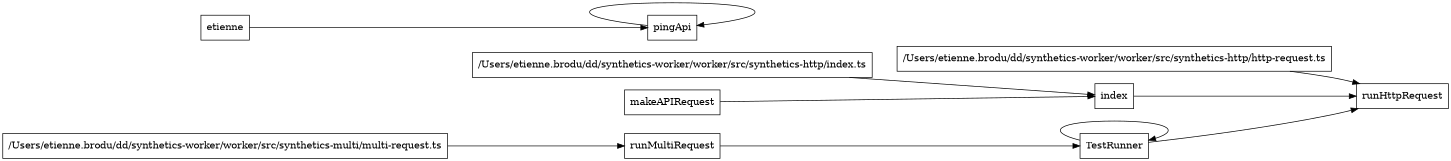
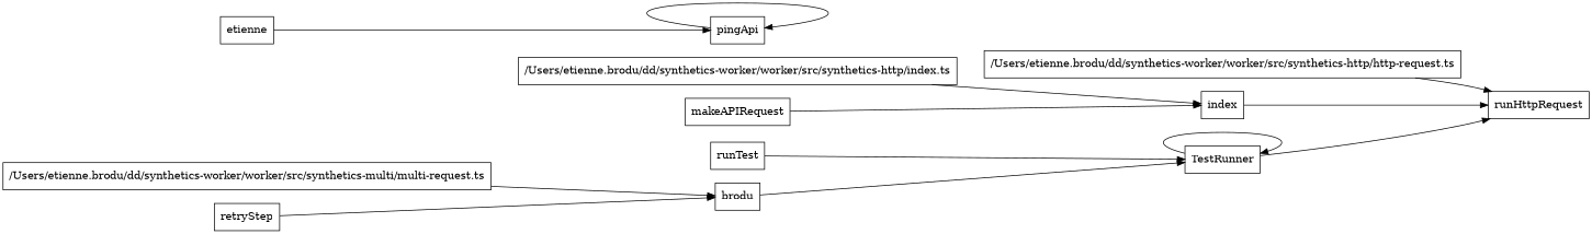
  digraph {
    rankdir=LR
    node [shape=box]
    TestRunner
    runHttpRequest
+   runTest
    pingApi
    n5 [label=etienne]
    "/Users/etienne.brodu/dd/synthetics-worker/worker/src/synthetics-http/http-request.ts"
    n7 [label=index]
-   runMultiRequest
+   runMultiRequest [label=brodu]
    "/Users/etienne.brodu/dd/synthetics-worker/worker/src/synthetics-http/index.ts"
    makeAPIRequest
    "/Users/etienne.brodu/dd/synthetics-worker/worker/src/synthetics-multi/multi-request.ts"
+   retryStep
    TestRunner -> TestRunner
    TestRunner -> runHttpRequest
+   runTest -> TestRunner
    pingApi -> pingApi
    n5 -> pingApi
    "/Users/etienne.brodu/dd/synthetics-worker/worker/src/synthetics-http/http-request.ts" -> runHttpRequest
    n7 -> runHttpRequest
    runMultiRequest -> TestRunner
    "/Users/etienne.brodu/dd/synthetics-worker/worker/src/synthetics-http/index.ts" -> n7
    makeAPIRequest -> n7
    "/Users/etienne.brodu/dd/synthetics-worker/worker/src/synthetics-multi/multi-request.ts" -> runMultiRequest
+   retryStep -> runMultiRequest
  }
